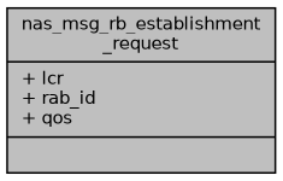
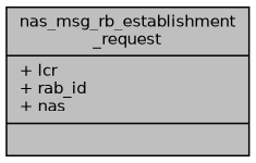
  digraph {
-   n1 [color=black fillcolor=grey75 fontcolor=black fontname=Helvetica fontsize=10 height=0.2 label="{nas_msg_rb_establishment\l_request\n|+ lcr\l+ rab_id\l+ qos\l|}" shape=record style=filled width=0.4]
+   n1 [color=black fillcolor=grey75 fontcolor=black fontname=Helvetica fontsize=10 height=0.2 label="{nas_msg_rb_establishment\l_request\n|+ lcr\l+ rab_id\l+ nas\l|}" shape=record style=filled width=0.4]
  }
